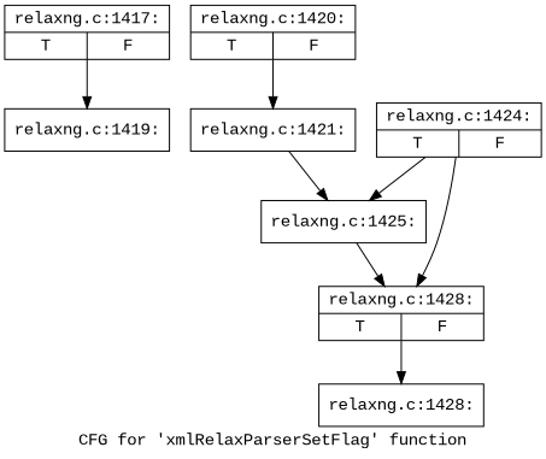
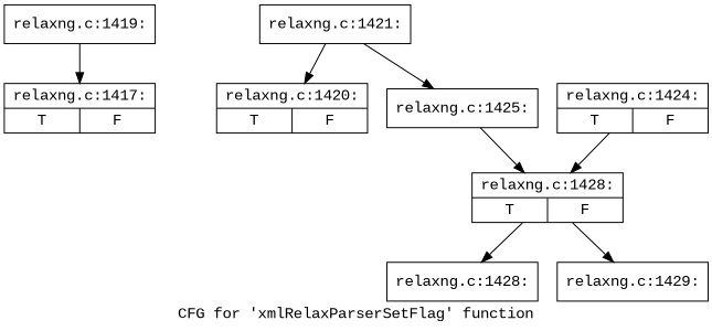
  digraph {
    fontname="Liberation Mono"
    label="CFG for 'xmlRelaxParserSetFlag' function"
    node [fontname="Liberation Mono" shape=record]
    edge [fontname="Liberation Mono"]
    n1 [label="{relaxng.c:1417:|{<s0>T|<s1>F}}"]
    n2 [label="{relaxng.c:1419:}"]
    n3 [label="{relaxng.c:1420:|{<s0>T|<s1>F}}"]
    n4 [label="{relaxng.c:1421:}"]
    n5 [label="{relaxng.c:1425:}"]
    n6 [label="{relaxng.c:1424:|{<s0>T|<s1>F}}"]
    n7 [label="{relaxng.c:1428:|{<s0>T|<s1>F}}"]
    n8 [label="{relaxng.c:1428:}"]
-   n1 -> n2
-   n3 -> n4
+   n9 [label="{relaxng.c:1429:}"]
+   n2 -> n1
+   n4 -> n3
    n4 -> n5
    n5 -> n7
-   n6 -> n5
    n6 -> n7
    n7 -> n8
+   n7 -> n9
  }
